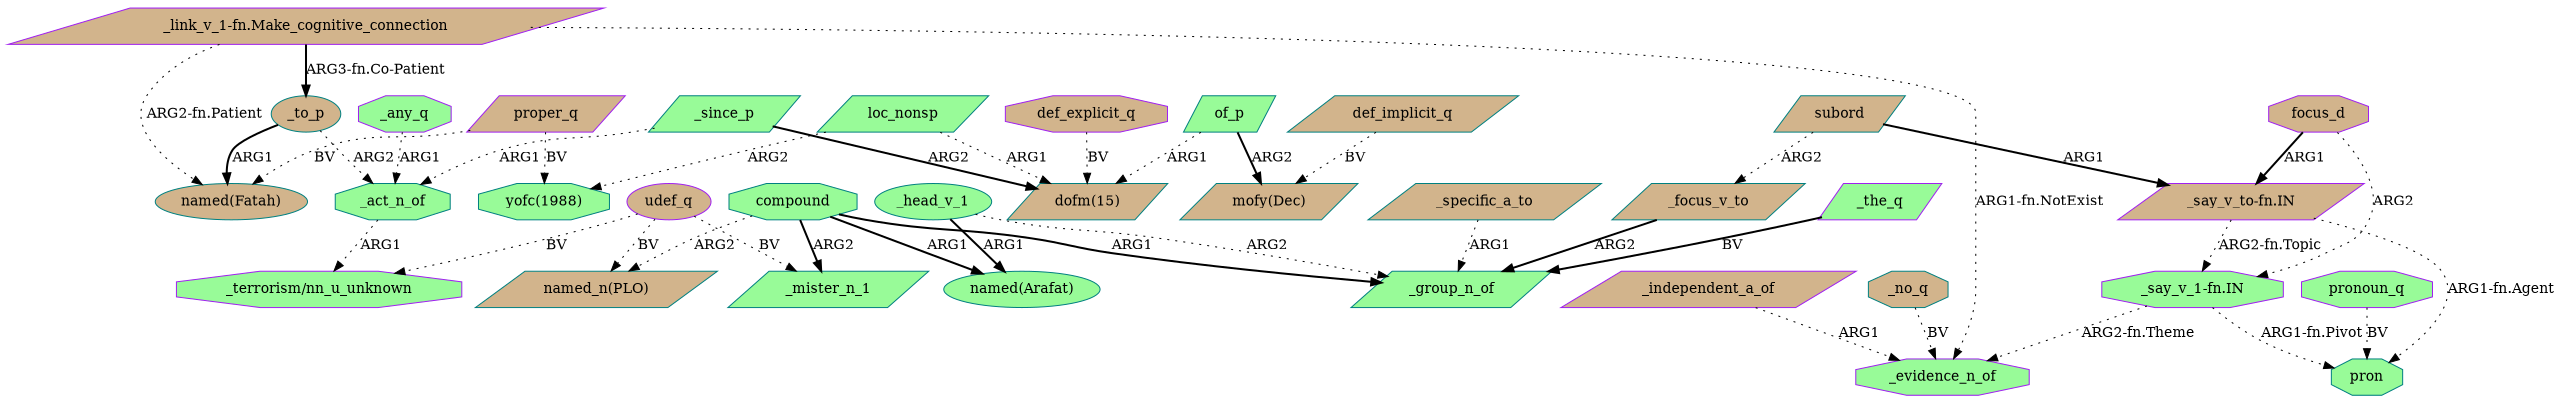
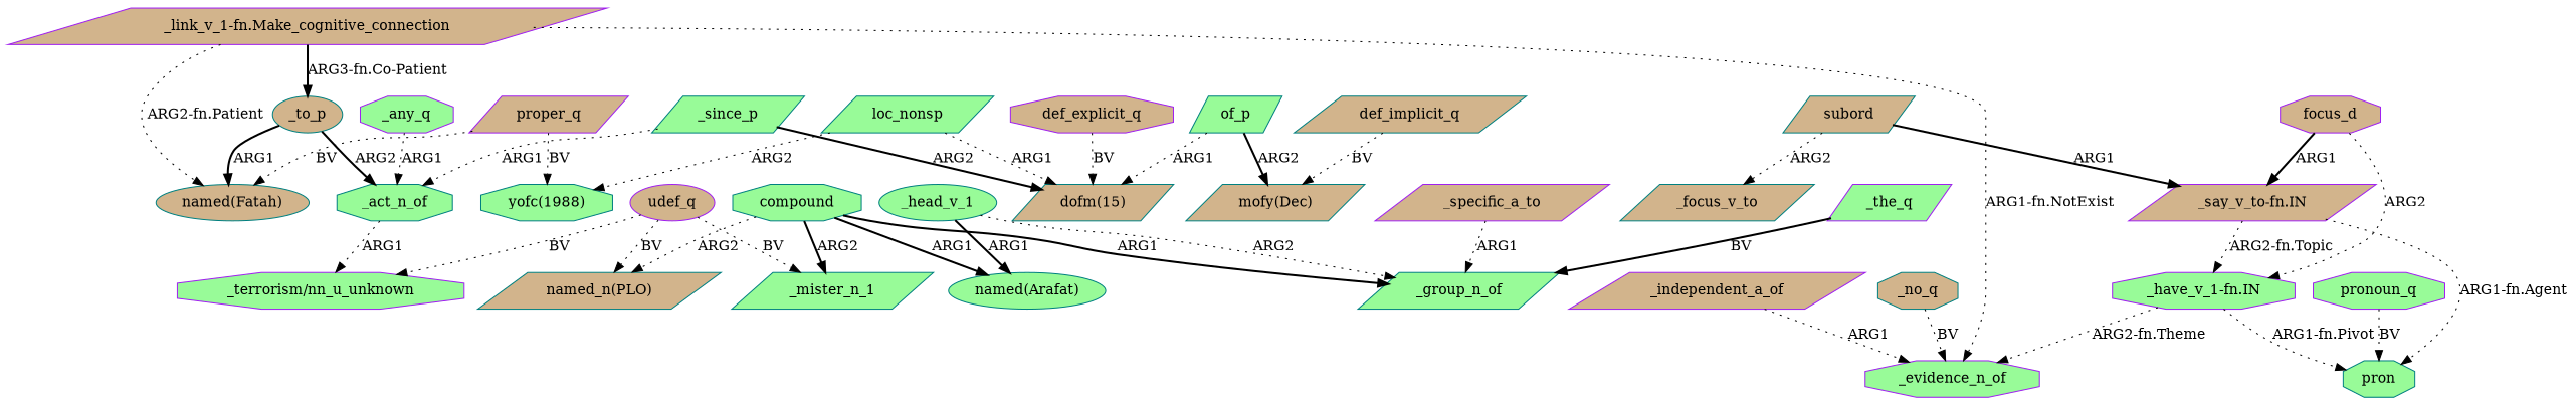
  digraph {
    node [color=teal fillcolor=tan shape=parallelogram style=filled]
    edge [style=dotted]
    "dofm(15)"
    loc_nonsp [fillcolor=palegreen]
    "yofc(1988)" [fillcolor=palegreen shape=octagon]
    def_explicit_q [color=purple shape=octagon]
    _head_v_1 [fillcolor=palegreen shape=ellipse]
    _group_n_of [fillcolor=palegreen]
    "named(Arafat)" [fillcolor=palegreen shape=ellipse]
    _to_p [shape=ellipse]
    "named(Fatah)" [shape=ellipse]
    _act_n_of [fillcolor=palegreen shape=octagon]
    "_terrorism/nn_u_unknown" [color=purple fillcolor=palegreen shape=octagon]
    def_implicit_q
    "mofy(Dec)"
    focus_d [color=purple shape=octagon]
-   "_have_v_1-fn.IN" [color=purple fillcolor=palegreen shape=octagon label="_say_v_1-fn.IN"]
+   "_have_v_1-fn.IN" [color=purple fillcolor=palegreen shape=octagon]
    "_say_v_to-fn.IN" [color=purple]
    _evidence_n_of [color=purple fillcolor=palegreen shape=octagon]
    pron [fillcolor=palegreen shape=octagon]
    compound [fillcolor=palegreen shape=octagon]
    _mister_n_1 [fillcolor=palegreen]
    "named_n(PLO)"
    udef_q [color=purple shape=ellipse]
    subord
    n24 [label=_focus_v_to]
    _no_q [shape=octagon]
    _any_q [color=purple fillcolor=palegreen shape=octagon]
    _the_q [color=purple fillcolor=palegreen]
    "_link_v_1-fn.Make_cognitive_connection" [color=purple]
    _since_p [fillcolor=palegreen]
    pronoun_q [color=purple fillcolor=palegreen shape=octagon]
    proper_q [color=purple]
-   _specific_a_to
+   _specific_a_to [color=purple]
    of_p [fillcolor=palegreen]
    _independent_a_of [color=purple]
    loc_nonsp -> "dofm(15)" [label=ARG1]
    loc_nonsp -> "yofc(1988)" [label=ARG2]
    def_explicit_q -> "dofm(15)" [label=BV]
    _head_v_1 -> _group_n_of [label=ARG2]
    _head_v_1 -> "named(Arafat)" [label=ARG1 style=bold]
    _to_p -> "named(Fatah)" [label=ARG1 style=bold]
-   _to_p -> _act_n_of [label=ARG2]
+   _to_p -> _act_n_of [label=ARG2 style=bold]
    _act_n_of -> "_terrorism/nn_u_unknown" [label=ARG1]
    def_implicit_q -> "mofy(Dec)" [label=BV]
    focus_d -> "_have_v_1-fn.IN" [label=ARG2]
    focus_d -> "_say_v_to-fn.IN" [label=ARG1 style=bold]
    "_have_v_1-fn.IN" -> _evidence_n_of [label="ARG2-fn.Theme"]
    "_have_v_1-fn.IN" -> pron [label="ARG1-fn.Pivot"]
    "_say_v_to-fn.IN" -> "_have_v_1-fn.IN" [label="ARG2-fn.Topic"]
    "_say_v_to-fn.IN" -> pron [label="ARG1-fn.Agent"]
    compound -> _group_n_of [label=ARG1 style=bold]
    compound -> "named(Arafat)" [label=ARG1 style=bold]
    compound -> _mister_n_1 [label=ARG2 style=bold]
    compound -> "named_n(PLO)" [label=ARG2]
    udef_q -> "_terrorism/nn_u_unknown" [label=BV]
    udef_q -> _mister_n_1 [label=BV]
    udef_q -> "named_n(PLO)" [label=BV]
    subord -> "_say_v_to-fn.IN" [label=ARG1 style=bold]
    subord -> n24 [label=ARG2]
-   n24 -> _group_n_of [label=ARG2 style=bold]
    _no_q -> _evidence_n_of [label=BV]
    _any_q -> _act_n_of [label=ARG1]
    _the_q -> _group_n_of [label=BV style=bold]
    "_link_v_1-fn.Make_cognitive_connection" -> _to_p [label="ARG3-fn.Co-Patient" style=bold]
    "_link_v_1-fn.Make_cognitive_connection" -> "named(Fatah)" [label="ARG2-fn.Patient"]
    "_link_v_1-fn.Make_cognitive_connection" -> _evidence_n_of [label="ARG1-fn.NotExist"]
    _since_p -> "dofm(15)" [label=ARG2 style=bold]
    _since_p -> _act_n_of [label=ARG1]
    pronoun_q -> pron [label=BV]
    proper_q -> "yofc(1988)" [label=BV]
    proper_q -> "named(Fatah)" [label=BV]
    _specific_a_to -> _group_n_of [label=ARG1]
    of_p -> "dofm(15)" [label=ARG1]
    of_p -> "mofy(Dec)" [label=ARG2 style=bold]
    _independent_a_of -> _evidence_n_of [label=ARG1]
  }
